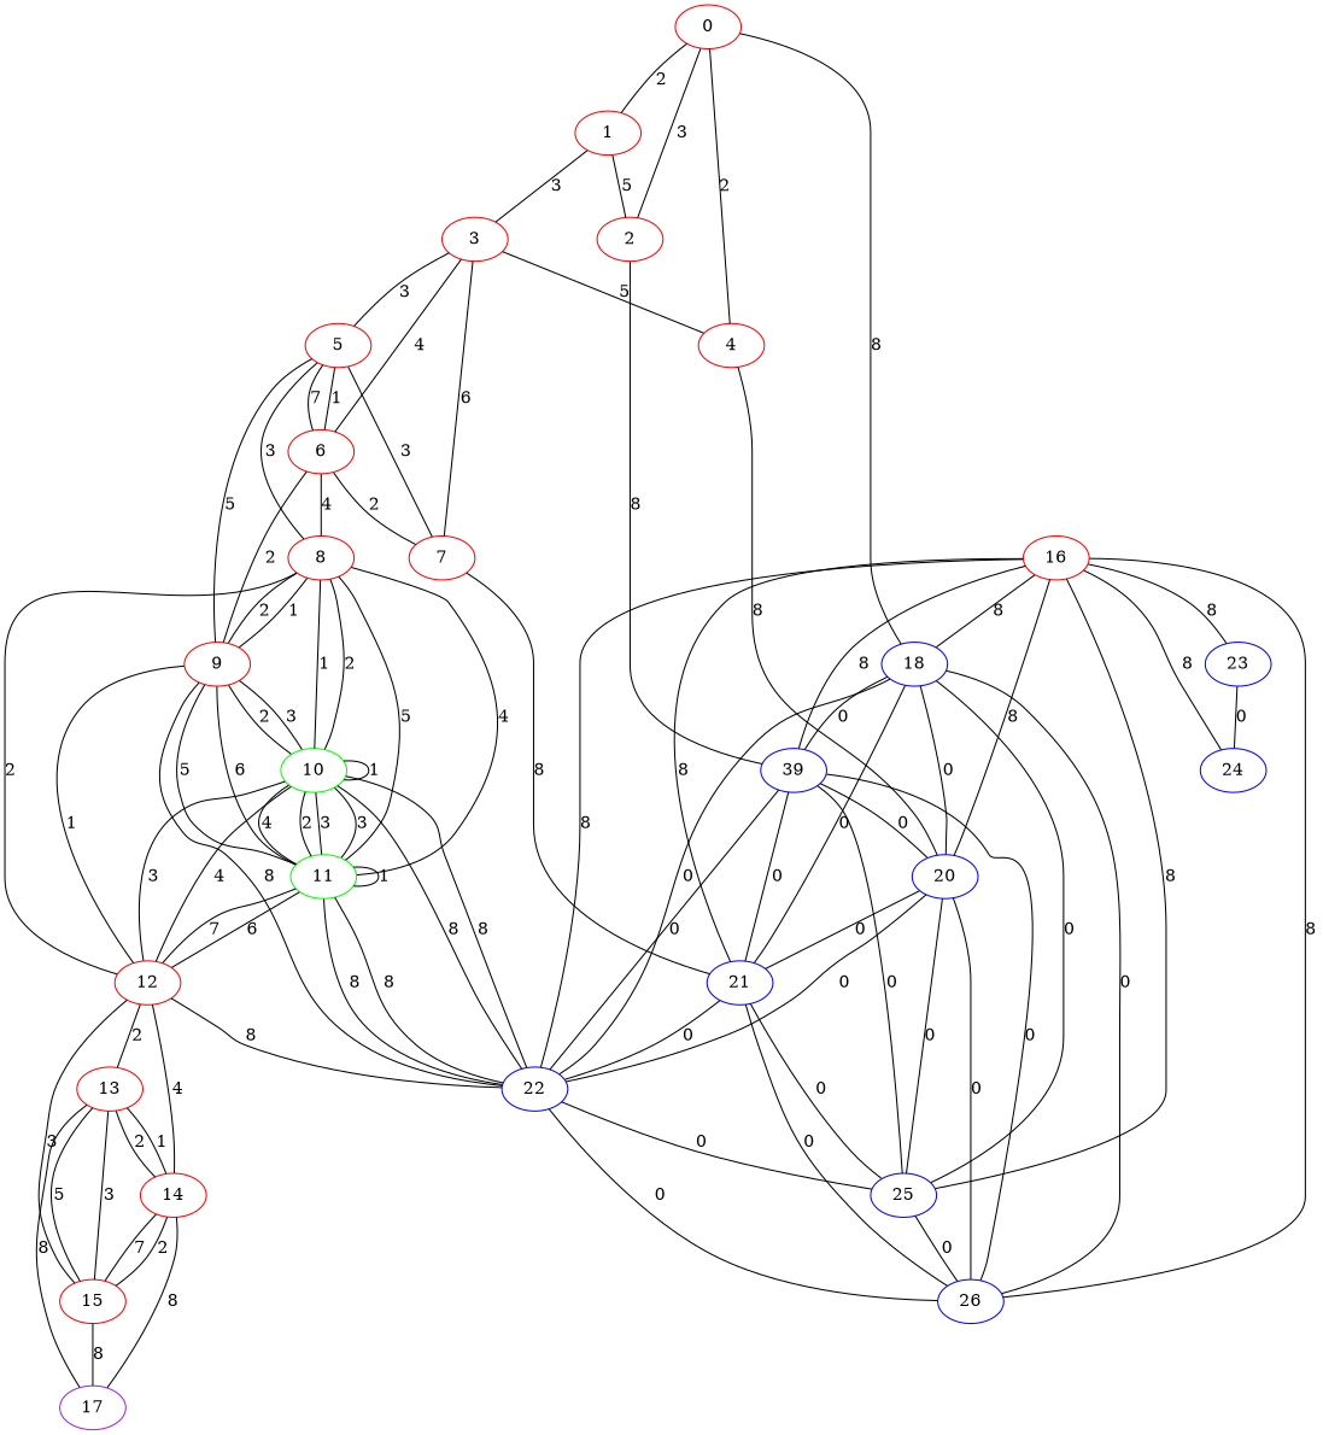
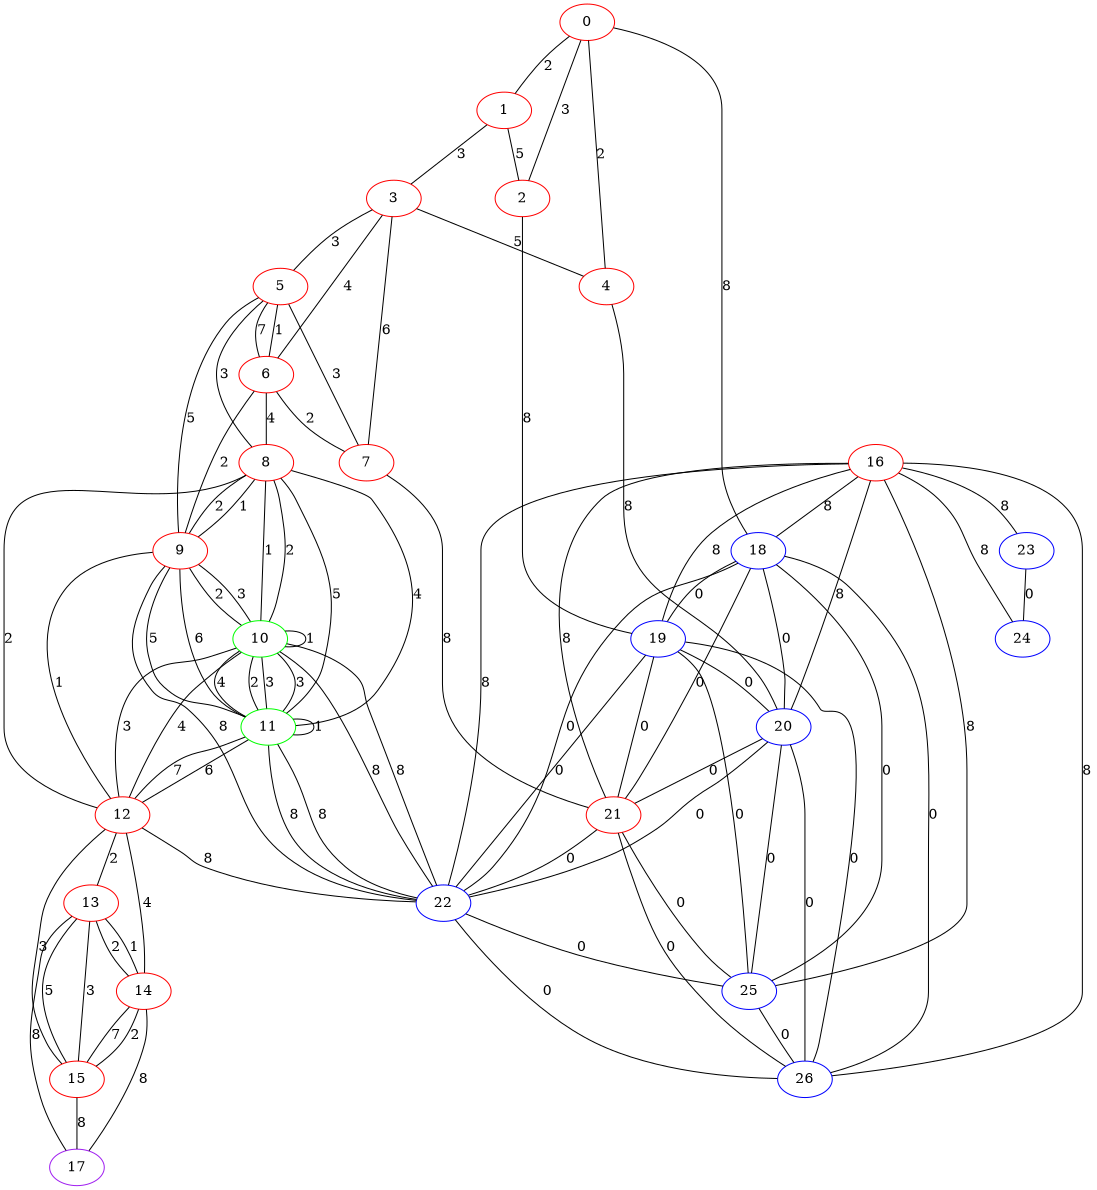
  graph {
    node [color=red weight=1]
    0
    1
    2
    18 [color=blue weight=3]
    4
    3
-   19 [color=blue weight=3 label=39]
+   19 [color=blue weight=3]
    20 [color=blue weight=3]
-   21 [color=blue weight=3]
+   21 [weight=3]
    22 [color=blue weight=3]
    25 [color=blue weight=3]
    26 [color=blue weight=3]
    5
    6
    7
    8
    9
    10 [color=green weight=2]
    11 [color=green weight=2]
    12
    13
    14
    15
    17 [color=purple weight=4]
    16
    23 [color=blue weight=3]
    24 [color=blue weight=3]
    0 -- 1 [label=2]
    0 -- 2 [label=3]
    0 -- 18 [label=8]
    0 -- 4 [label=2]
    1 -- 2 [label=5]
    1 -- 3 [label=3]
    2 -- 19 [label=8]
    18 -- 19 [label=0]
    18 -- 20 [label=0]
    18 -- 21 [label=0]
    18 -- 22 [label=0]
    18 -- 25 [label=0]
    18 -- 26 [label=0]
    4 -- 20 [label=8]
    3 -- 4 [label=5]
    3 -- 5 [label=3]
    3 -- 6 [label=4]
    3 -- 7 [label=6]
    19 -- 20 [label=0]
    19 -- 21 [label=0]
    19 -- 22 [label=0]
    19 -- 25 [label=0]
    19 -- 26 [label=0]
    20 -- 21 [label=0]
    20 -- 22 [label=0]
    20 -- 25 [label=0]
    20 -- 26 [label=0]
    21 -- 22 [label=0]
    21 -- 25 [label=0]
    21 -- 26 [label=0]
    22 -- 25 [label=0]
    22 -- 26 [label=0]
    25 -- 26 [label=0]
    5 -- 6 [label=7]
    5 -- 6 [label=1]
    5 -- 7 [label=3]
    5 -- 8 [label=3]
    5 -- 9 [label=5]
    6 -- 7 [label=2]
    6 -- 8 [label=4]
    6 -- 9 [label=2]
    7 -- 21 [label=8]
    8 -- 9 [label=2]
    8 -- 9 [label=1]
    8 -- 10 [label=1]
    8 -- 10 [label=2]
    8 -- 11 [label=4]
    8 -- 11 [label=5]
    8 -- 12 [label=2]
    9 -- 22 [label=8]
    9 -- 10 [label=2]
    9 -- 10 [label=3]
    9 -- 11 [label=5]
    9 -- 11 [label=6]
    9 -- 12 [label=1]
    10 -- 22 [label=8]
    10 -- 22 [label=8]
    10 -- 10 [label=1]
    10 -- 11 [label=3]
    10 -- 11 [label=4]
    10 -- 11 [label=2]
    10 -- 11 [label=3]
    10 -- 12 [label=3]
    10 -- 12 [label=4]
    11 -- 22 [label=8]
    11 -- 22 [label=8]
    11 -- 11 [label=1]
    11 -- 12 [label=6]
    11 -- 12 [label=7]
    12 -- 22 [label=8]
    12 -- 13 [label=2]
    12 -- 14 [label=4]
    12 -- 15 [label=3]
    13 -- 14 [label=2]
    13 -- 14 [label=1]
    13 -- 15 [label=5]
    13 -- 15 [label=3]
    13 -- 17 [label=8]
    14 -- 15 [label=7]
    14 -- 15 [label=2]
    14 -- 17 [label=8]
    15 -- 17 [label=8]
    16 -- 18 [label=8]
    16 -- 19 [label=8]
    16 -- 20 [label=8]
    16 -- 21 [label=8]
    16 -- 22 [label=8]
    16 -- 25 [label=8]
    16 -- 26 [label=8]
    16 -- 23 [label=8]
    16 -- 24 [label=8]
    23 -- 24 [label=0]
  }
